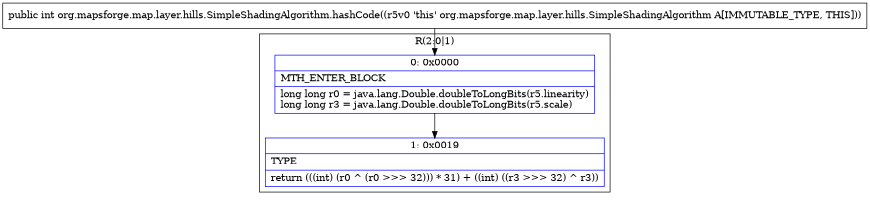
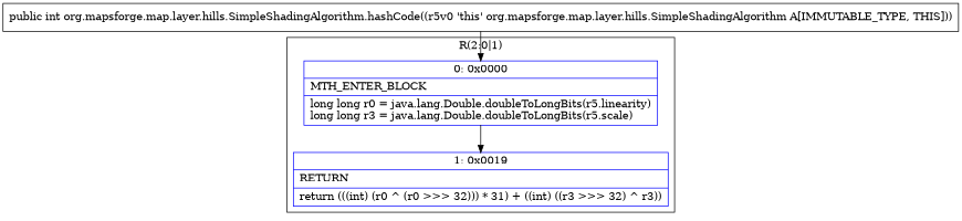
  digraph {
    node [color=blue shape=record]
    n1 [label="{0\:\ 0x0000|MTH_ENTER_BLOCK\l|long long r0 = java.lang.Double.doubleToLongBits(r5.linearity)\llong long r3 = java.lang.Double.doubleToLongBits(r5.scale)\l}"]
-   n2 [label="{1\:\ 0x0019|TYPE\l|return (((int) (r0 ^ (r0 \>\>\> 32))) * 31) + ((int) ((r3 \>\>\> 32) ^ r3))\l}"]
+   n2 [label="{1\:\ 0x0019|RETURN\l|return (((int) (r0 ^ (r0 \>\>\> 32))) * 31) + ((int) ((r3 \>\>\> 32) ^ r3))\l}"]
    n3 [label="{public int org.mapsforge.map.layer.hills.SimpleShadingAlgorithm.hashCode((r5v0 'this' org.mapsforge.map.layer.hills.SimpleShadingAlgorithm A[IMMUTABLE_TYPE, THIS])) }" color=""]
    subgraph cluster_1 {
      label="R(2:0|1)"
      n1
      n2
    }
    n1 -> n2
    n3 -> n1
  }
